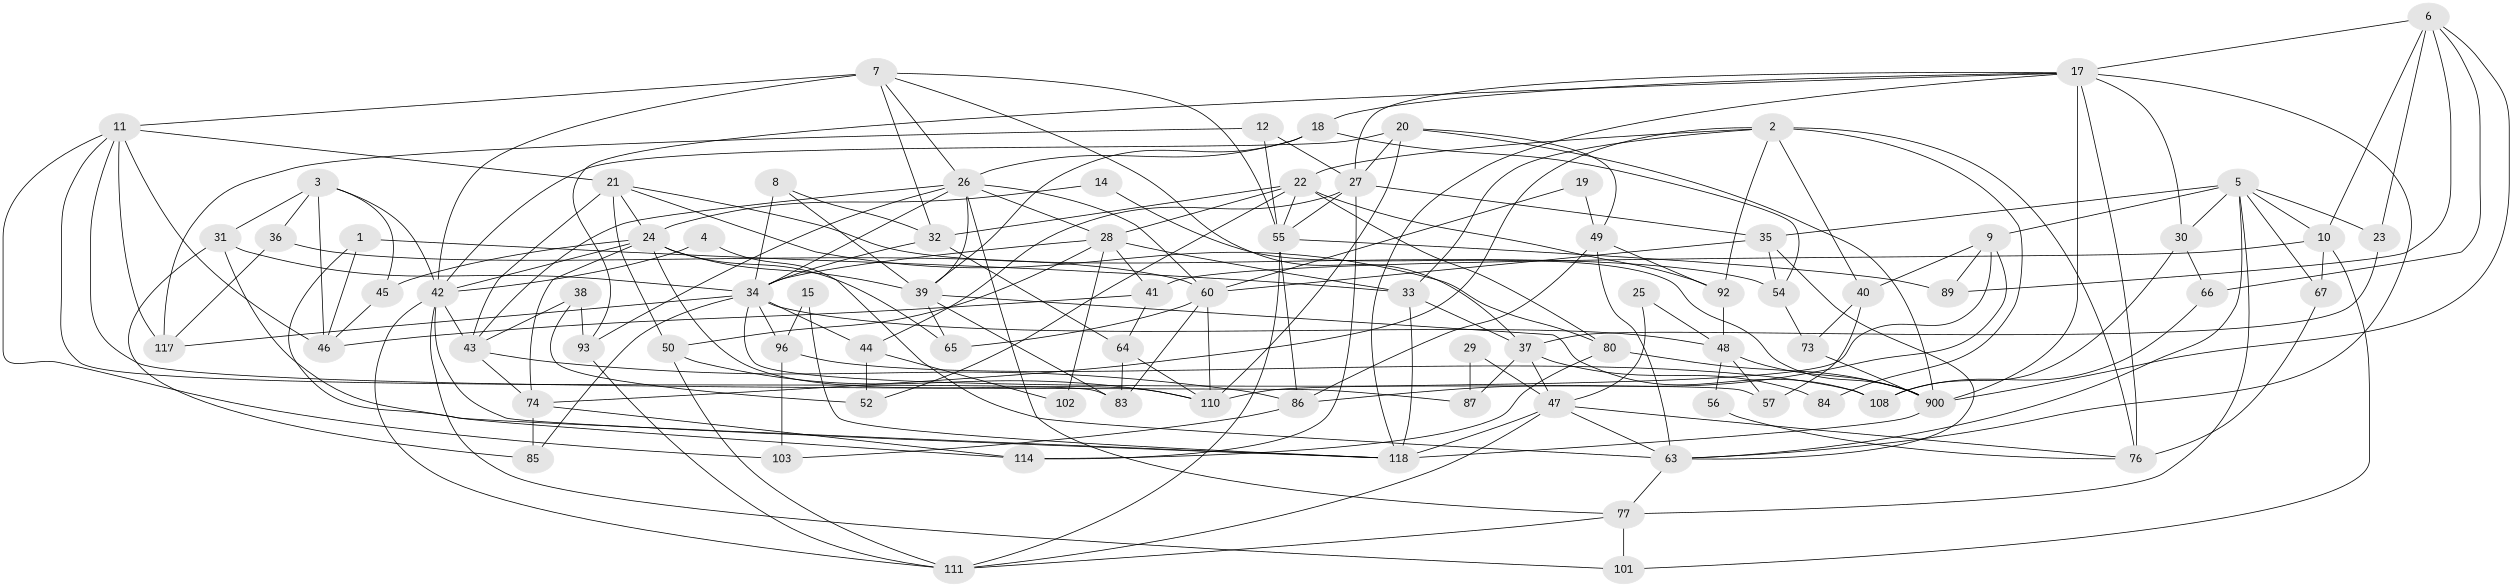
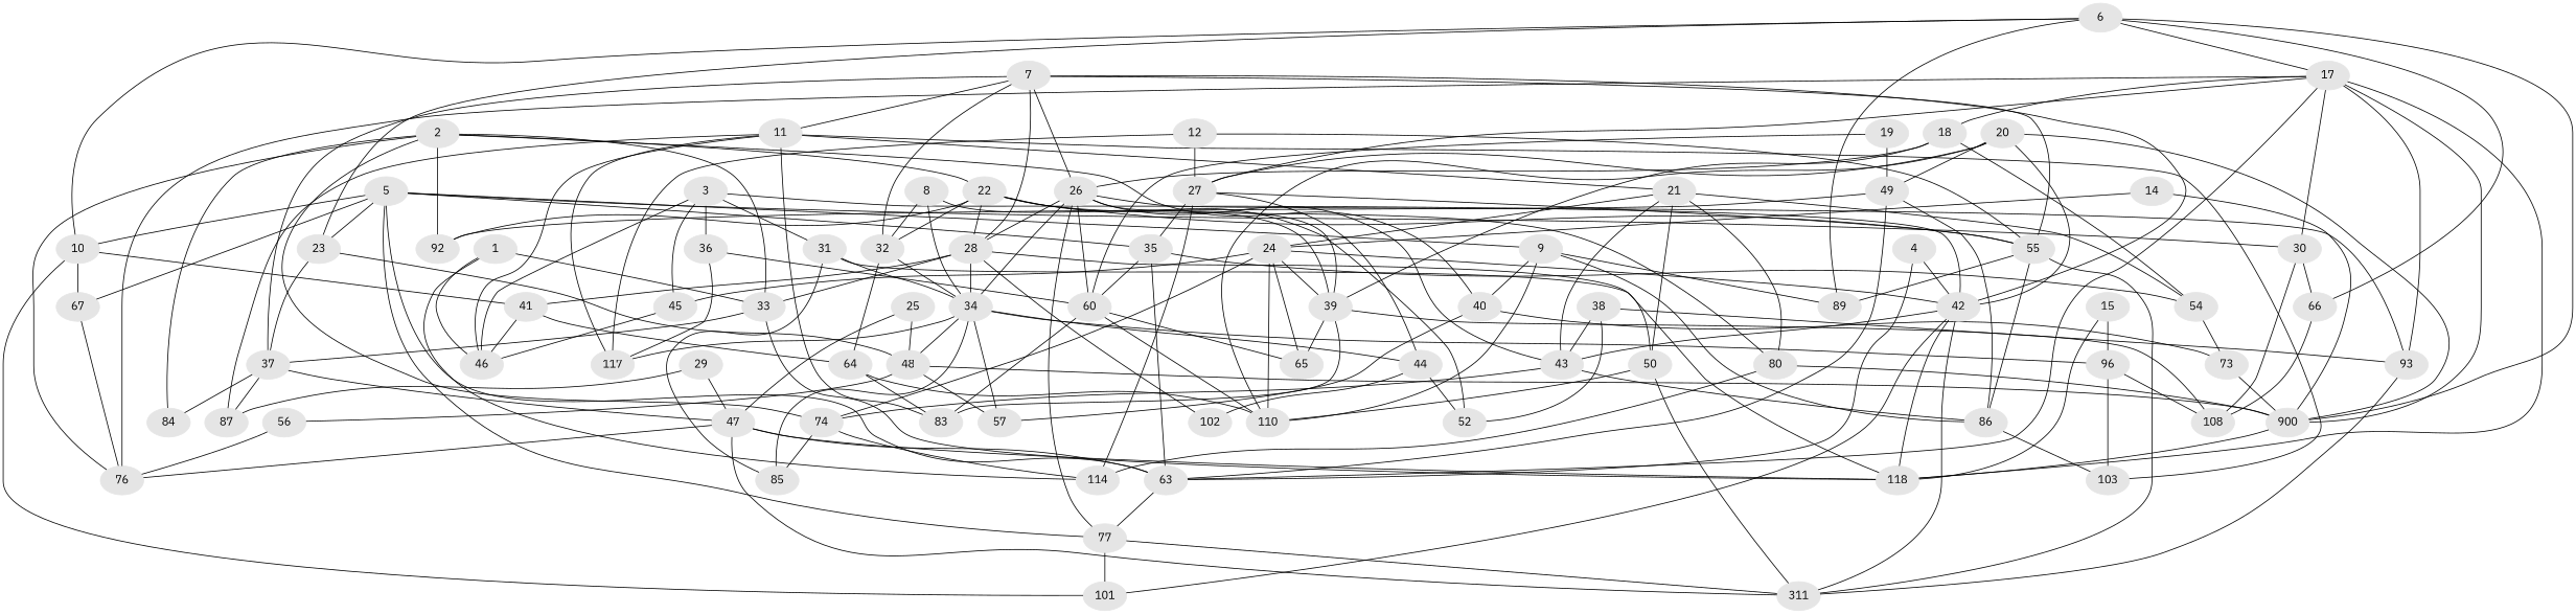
  graph {
    fontname="IBM Plex Sans"
    node [color=gray90 fontname="IBM Plex Sans" style=filled]
    edge [fontname="IBM Plex Sans"]
    33 [super="+79"]
    37 [super="+94"]
    118 [super="+119"]
    1
    46
    114
    2 [super="+61"]
    22 [super="+72"]
    40
    74
    76
    84
    92
    28 [super="+113"]
    32
    55 [super="+75"]
    80
    52
    57
    73
    85
    31 [super="+59"]
    34 [super="+112"]
    3
    36
    42 [super="+58"]
    45 [super="+95"]
    117
    60 [super="+68"]
    101
    43 [super="+81"]
-   111 [super="+116"]
+   111 [super="+116" label=311]
    4
    63 [super="+69"]
    77
    5 [super="+71"]
    9 [super="+107"]
    10 [super="+13"]
    23 [super="+104"]
    30 [super="+97"]
    35 [super="+51"]
    67
    89
    86 [super="+91"]
    110
    41
    48 [super="+115"]
    66
    108
    54
    6
    17 [super="+82"]
    n53 [label=900 super="+106"]
    27 [super="+70"]
    18
    93 [super="+120"]
    7 [super="+16"]
    11 [super="+78"]
    26 [super="+98"]
    21 [super="+88"]
    83
    87
    103
    39
    50 [super="+62"]
    102
    64 [super="+99"]
    47 [super="+109"]
    8
    96
    44
    65
    24 [super="+53"]
    12
    14
    15
    49 [super="+105"]
    19
    20
    56
    25
    29
    38
    33 -- 37
    33 -- 118
    37 -- 84
    37 -- 87
    37 -- 47
    1 -- 33
    1 -- 46
    1 -- 114
    2 -- 33
    2 -- 22
    2 -- 40
    2 -- 74
    2 -- 76
    2 -- 84
    2 -- 92
    22 -- 92
    22 -- 28
    22 -- 32
    22 -- 55
    22 -- 80
    22 -- 52
    40 -- 57
    40 -- 73
    74 -- 114
    74 -- 85
    28 -- 33
    28 -- 34
    28 -- 41
    28 -- 50
    28 -- 102
    32 -- 34
    32 -- 64
    55 -- 111
    55 -- 89
    55 -- 86
    80 -- 114
    80 -- n53
    73 -- n53
    31 -- 118
    31 -- 85
    31 -- 34
    34 -- 57
    34 -- 85
    34 -- 117
    34 -- 48
    34 -- 96
    34 -- 44
    3 -- 46
    3 -- 31
    3 -- 36
    3 -- 42
    3 -- 45
    36 -- 117
    36 -- 60
    42 -- 118
    42 -- 101
    42 -- 43
    42 -- 111
    45 -- 46
    60 -- 110 [weight=2]
    60 -- 83
    60 -- 65
    43 -- 74
    43 -- 86
    4 -- 42
    4 -- 63
    63 -- 77
    77 -- 101
    77 -- 111
    5 -- 63
    5 -- 77
    5 -- 9
    5 -- 10
    5 -- 23
    5 -- 30
    5 -- 35
    5 -- 67
    9 -- 40
    9 -- 89
    9 -- 86
    9 -- 110
    10 -- 101
    10 -- 67
    10 -- 41
    23 -- 37
-   92 -- 48
+   23 -- 48
    30 -- 66
    30 -- 108
    35 -- 60
    35 -- 63
    35 -- 54
    67 -- 76
    86 -- 103
    41 -- 46
    41 -- 64
    48 -- 57
    48 -- n53
    48 -- 56
    66 -- 108
    54 -- 73
    6 -- 10
    6 -- 23
    6 -- 89
    6 -- 66
    6 -- 17
    6 -- n53
    17 -- 118
    17 -- 76
    17 -- 63
    17 -- 30
    17 -- n53 [weight=2]
    17 -- 27
    17 -- 18
    17 -- 93
    n53 -- 118
    27 -- 114
    27 -- 55
    27 -- 35
    27 -- 44
    18 -- 54
    18 -- 26
    18 -- 39
    93 -- 111
    7 -- 37
+   7 -- 28
    7 -- 32
    7 -- 55
    7 -- 42
    7 -- 11
    7 -- 26
    11 -- 46
    11 -- 117
    11 -- 21
    11 -- 83
    11 -- 87
    11 -- 103
    26 -- 28
    26 -- 34
    26 -- 60
    26 -- 43
    26 -- 77
    26 -- 93
    26 -- 39
    21 -- 80
    21 -- 43
    21 -- 54
    21 -- 50
    21 -- 24
    39 -- 108
    39 -- 83
    39 -- 65
    50 -- 111
    50 -- 110
    64 -- 110
    64 -- 83
    47 -- 118
    47 -- 76
    47 -- 111
    47 -- 63
    8 -- 32
    8 -- 34
    8 -- 39
    96 -- 108
    96 -- 103
    44 -- 52
    44 -- 102
    24 -- 74
    24 -- 42
    24 -- 45
    24 -- 110
    24 -- 39
    24 -- 65
    12 -- 55
    12 -- 117
    12 -- 27
    14 -- n53
    14 -- 24
    15 -- 118
    15 -- 96
    49 -- 92
    49 -- 63
    49 -- 86
    19 -- 60
    19 -- 49
    20 -- 42
    20 -- 110
    20 -- n53
    20 -- 27
    20 -- 49
    56 -- 76
    25 -- 48
    25 -- 47
    29 -- 87
    29 -- 47
    38 -- 52
    38 -- 43
    38 -- 93
  }
